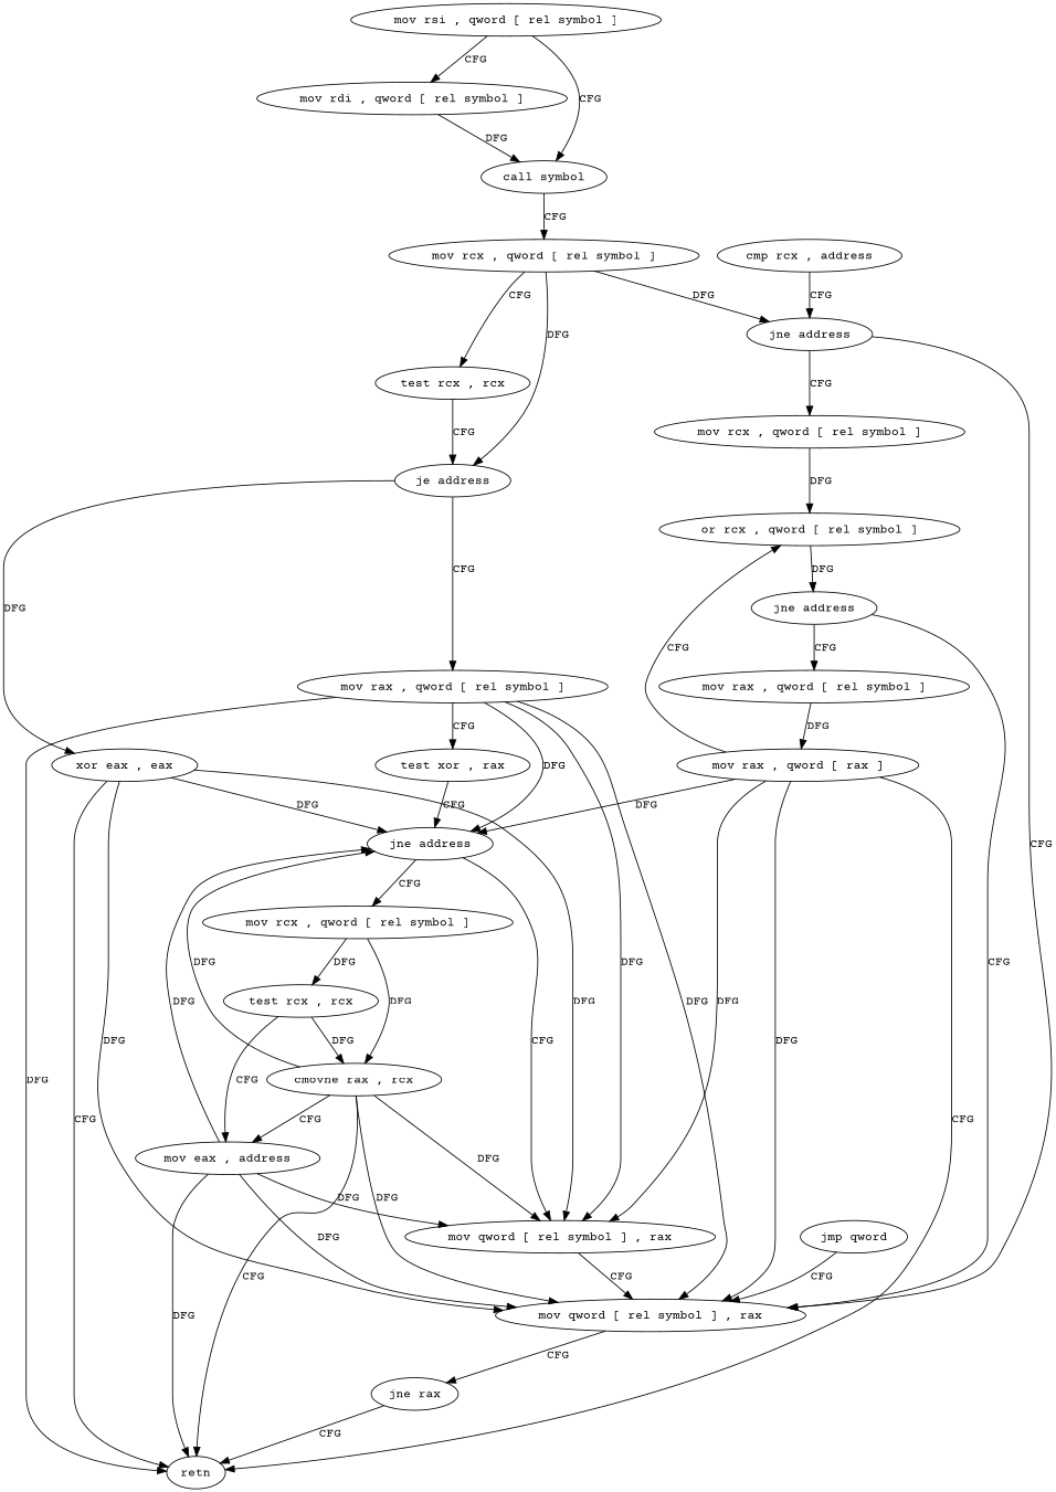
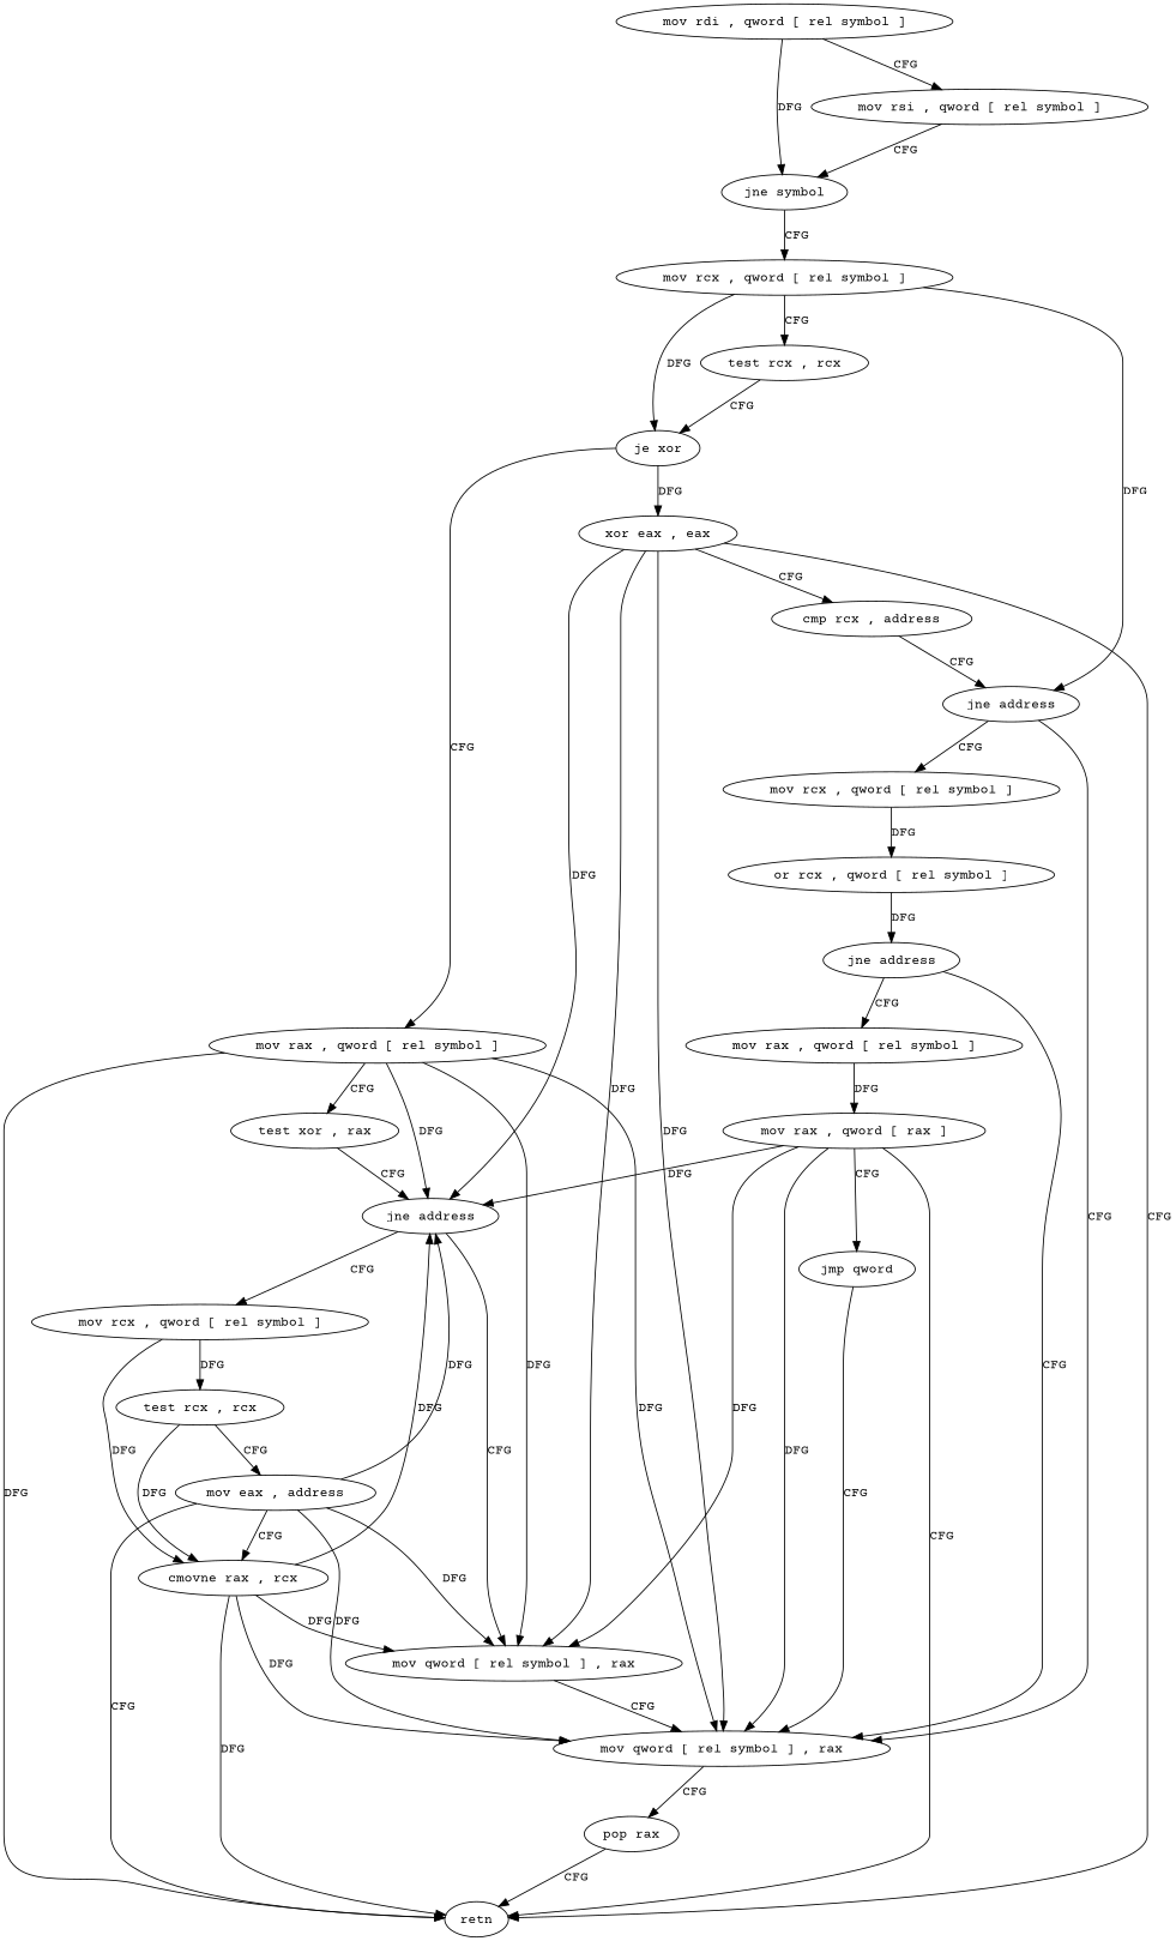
  digraph {
    fontname="Courier Prime"
    node [fontname="Courier Prime"]
    edge [fontname="Courier Prime"]
    n1 [label="mov rdi , qword [ rel symbol ]"]
    n2 [label="mov rsi , qword [ rel symbol ]"]
-   n3 [label="call symbol"]
+   n3 [label="jne symbol"]
    n4 [label="mov rcx , qword [ rel symbol ]"]
    n5 [label="test rcx , rcx"]
-   n6 [label="je address"]
+   n6 [label="je xor"]
    n7 [label="jne address"]
    n8 [label="mov rax , qword [ rel symbol ]"]
    n9 [label="xor eax , eax"]
    n10 [label="mov qword [ rel symbol ] , rax"]
    n11 [label="mov rcx , qword [ rel symbol ]"]
    n12 [label="test xor , rax"]
    n13 [label="jne address"]
    n14 [label="mov qword [ rel symbol ] , rax"]
    n15 [label=retn]
    n16 [label="cmp rcx , address"]
    n17 [label="mov rcx , qword [ rel symbol ]"]
-   n18 [label="jne rax"]
+   n18 [label="pop rax"]
    n19 [label="test rcx , rcx"]
    n20 [label="cmovne rax , rcx"]
    n21 [label="mov eax , address"]
    n22 [label="or rcx , qword [ rel symbol ]"]
    n23 [label="jne address"]
    n24 [label="mov rax , qword [ rel symbol ]"]
    n25 [label="mov rax , qword [ rax ]"]
    n26 [label="jmp qword"]
-   n2 -> n1 [label=CFG]
+   n1 -> n2 [label=CFG]
    n1 -> n3 [label=DFG]
    n2 -> n3 [label=CFG]
    n3 -> n4 [label=CFG]
    n4 -> n5 [label=CFG]
    n4 -> n6 [label=DFG]
    n4 -> n7 [label=DFG]
    n5 -> n6 [label=CFG]
    n6 -> n8 [label=CFG]
    n6 -> n9 [label=DFG]
    n7 -> n10 [label=CFG]
    n7 -> n11 [label=CFG]
    n8 -> n10 [label=DFG]
    n8 -> n12 [label=CFG]
    n8 -> n13 [label=DFG]
    n8 -> n14 [label=DFG]
    n8 -> n15 [label=DFG]
    n9 -> n10 [label=DFG]
    n9 -> n13 [label=DFG]
    n9 -> n14 [label=DFG]
    n9 -> n15 [label=CFG]
+   n9 -> n16 [label=CFG]
    n10 -> n18 [label=CFG]
    n11 -> n22 [label=DFG]
    n12 -> n13 [label=CFG]
    n13 -> n14 [label=CFG]
    n13 -> n17 [label=CFG]
    n14 -> n10 [label=CFG]
    n16 -> n7 [label=CFG]
    n17 -> n19 [label=DFG]
    n17 -> n20 [label=DFG]
    n18 -> n15 [label=CFG]
    n19 -> n20 [label=DFG]
    n19 -> n21 [label=CFG]
    n20 -> n10 [label=DFG]
    n20 -> n13 [label=DFG]
    n20 -> n14 [label=DFG]
-   n20 -> n15 [label=CFG]
+   n20 -> n15 [label=DFG]
    n21 -> n10 [label=DFG]
    n21 -> n13 [label=DFG]
    n21 -> n14 [label=DFG]
-   n21 -> n15 [label=DFG]
-   n20 -> n21 [label=CFG]
+   n21 -> n15 [label=CFG]
+   n21 -> n20 [label=CFG]
    n22 -> n23 [label=DFG]
    n23 -> n10 [label=CFG]
    n23 -> n24 [label=CFG]
    n24 -> n25 [label=DFG]
    n25 -> n10 [label=DFG]
    n25 -> n13 [label=DFG]
    n25 -> n14 [label=DFG]
    n25 -> n15 [label=CFG]
-   n25 -> n22 [label=CFG]
+   n25 -> n26 [label=CFG]
    n26 -> n10 [label=CFG]
  }
